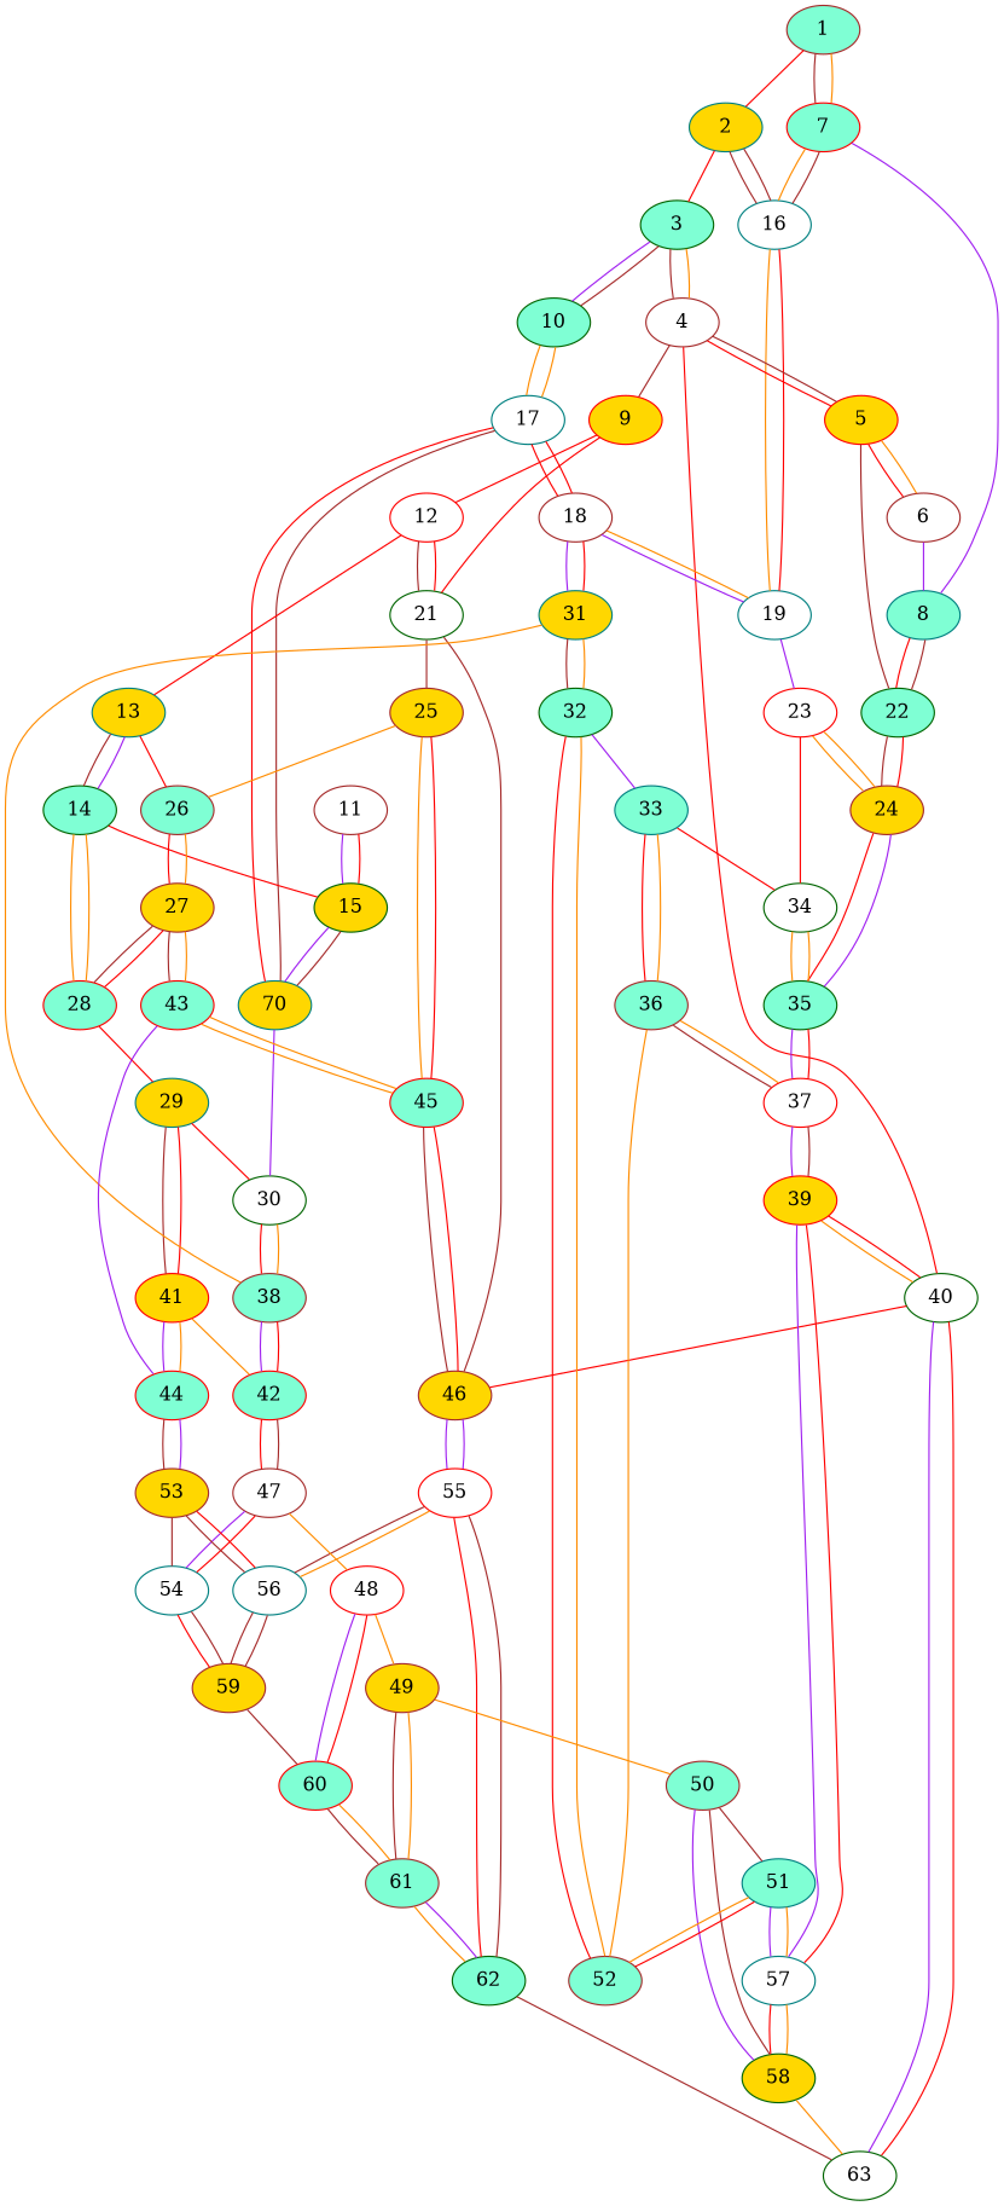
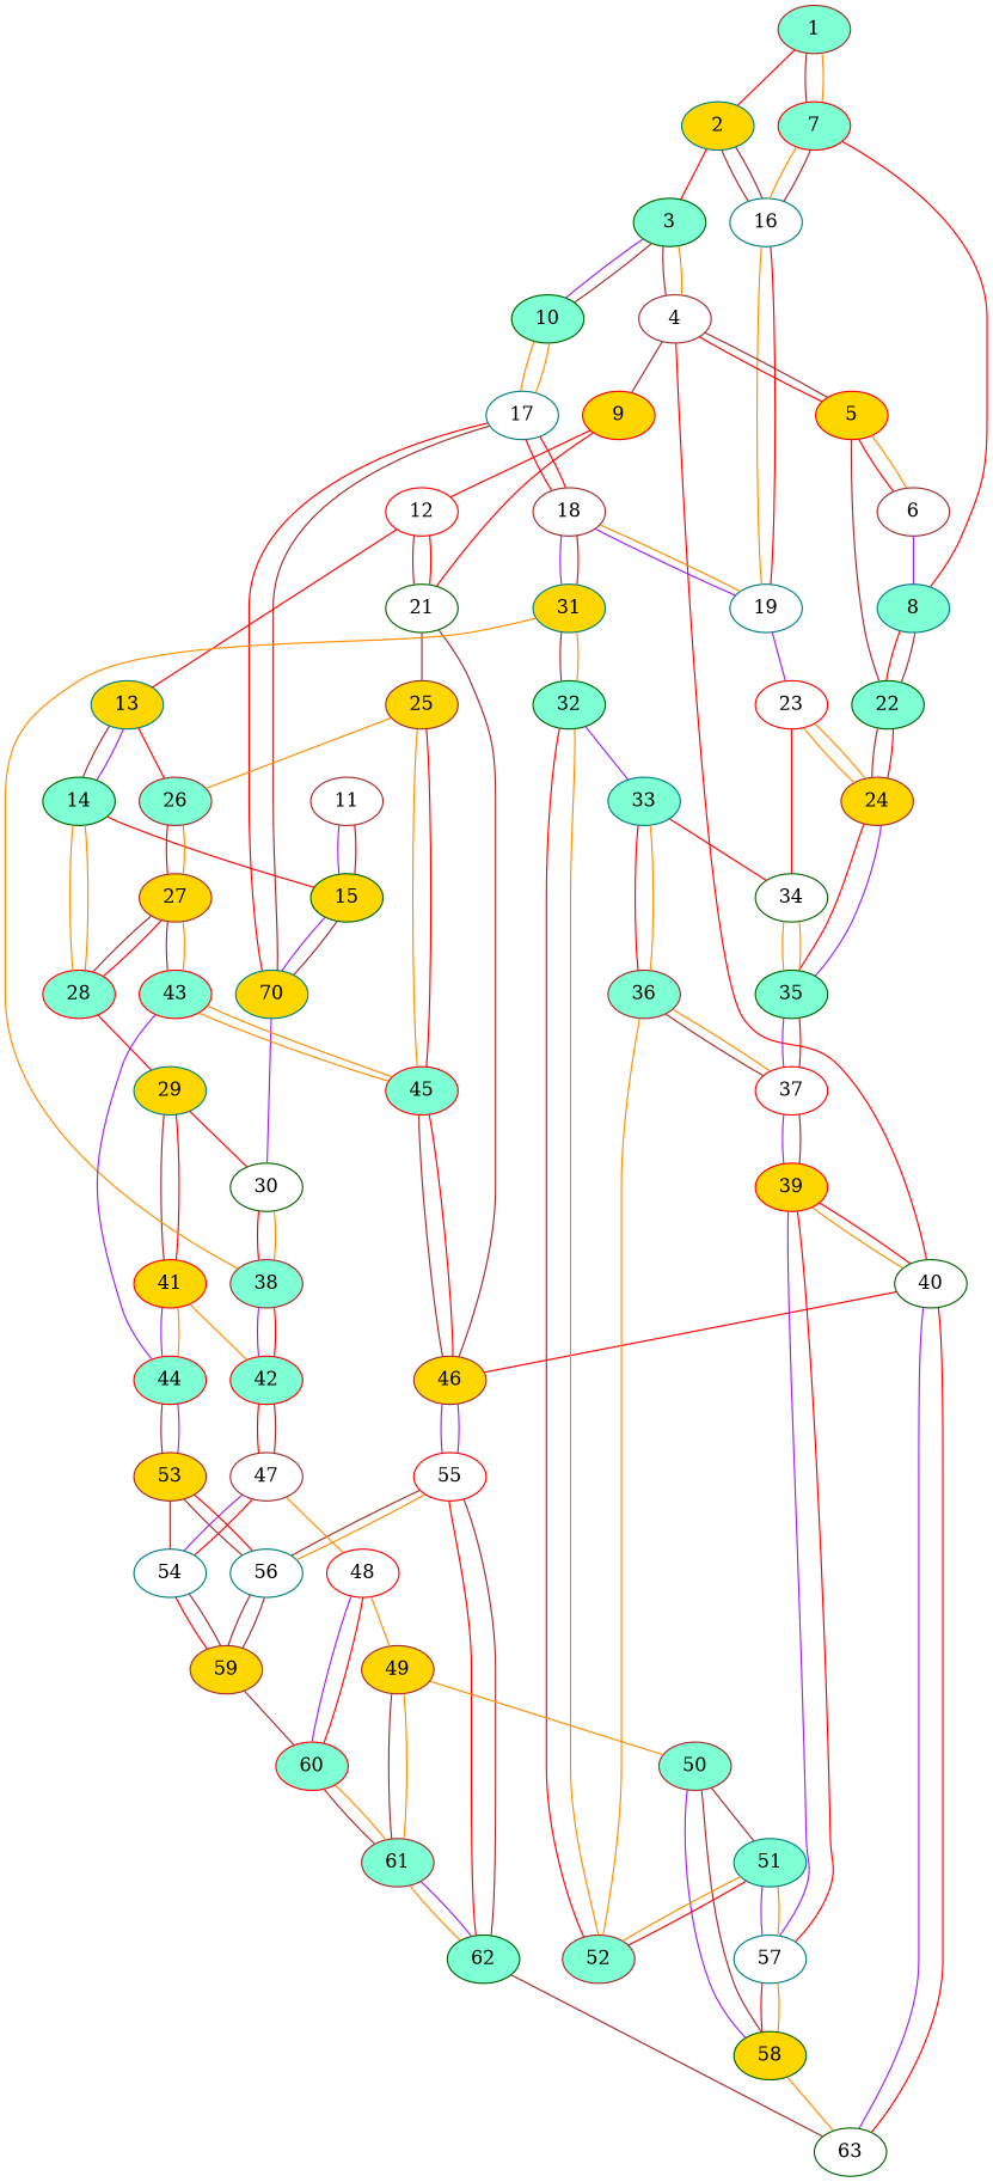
  graph {
    node [color=brown fillcolor=aquamarine style=filled]
    edge [color=red]
    2 [color=teal fillcolor=gold]
    1
    7 [color=red]
    3 [color=darkgreen]
    16 [color=teal fillcolor=white]
    8 [color=teal]
    4 [fillcolor=white]
    10 [color=darkgreen]
    19 [color=teal fillcolor=white]
    5 [color=red fillcolor=gold]
    9 [color=red fillcolor=gold]
    40 [color=darkgreen fillcolor=white]
    17 [color=teal fillcolor=white]
    6 [fillcolor=white]
    22 [color=darkgreen]
    12 [color=red fillcolor=white]
    21 [color=darkgreen fillcolor=white]
    46 [fillcolor=gold]
    63 [color=darkgreen fillcolor=white]
    24 [fillcolor=gold]
    13 [color=teal fillcolor=gold]
    25 [fillcolor=gold]
    11 [fillcolor=white]
    15 [color=darkgreen fillcolor=gold]
    n25 [color=teal fillcolor=gold label=70]
    18 [fillcolor=white]
    14 [color=darkgreen]
    26
    28 [color=red]
    27 [fillcolor=gold]
    29 [color=teal fillcolor=gold]
    30 [color=darkgreen fillcolor=white]
    23 [color=red fillcolor=white]
    31 [color=teal fillcolor=gold]
    38
    32 [color=darkgreen]
    34 [color=darkgreen fillcolor=white]
    45 [color=red]
    55 [color=red fillcolor=white]
    35 [color=darkgreen]
    37 [color=red fillcolor=white]
    43 [color=red]
    44 [color=red]
    41 [color=red fillcolor=gold]
    42 [color=red]
    33 [color=teal]
    52
    36
    39 [color=red fillcolor=gold]
    57 [color=teal fillcolor=white]
    47 [fillcolor=white]
    58 [color=darkgreen fillcolor=gold]
    53 [fillcolor=gold]
    48 [color=red fillcolor=white]
    54 [color=teal fillcolor=white]
    56 [color=teal fillcolor=white]
    62 [color=darkgreen]
    49 [fillcolor=gold]
    60 [color=red]
    59 [fillcolor=gold]
    50
    61
    51 [color=teal]
    2 -- 3
    2 -- 16 [color=brown]
    2 -- 16 [color=brown]
    1 -- 2
    1 -- 7 [color=brown]
    1 -- 7 [color=darkorange]
    7 -- 16 [color=darkorange]
    7 -- 16 [color=brown]
-   7 -- 8 [color=purple]
+   7 -- 8
    3 -- 4 [color=brown]
    3 -- 4 [color=darkorange]
    3 -- 10 [color=purple]
    3 -- 10 [color=brown]
    16 -- 19 [color=darkorange]
    16 -- 19
    8 -- 22
    8 -- 22 [color=brown]
    4 -- 5
    4 -- 5 [color=brown]
    4 -- 9 [color=brown]
    4 -- 40
    10 -- 17 [color=darkorange]
    10 -- 17 [color=darkorange]
    19 -- 23 [color=purple]
    5 -- 6
    5 -- 6 [color=darkorange]
    5 -- 22 [color=brown]
    9 -- 12
    9 -- 21
    40 -- 46
    40 -- 63 [color=purple]
    40 -- 63
    17 -- n25
    17 -- n25 [color=brown]
    17 -- 18
    17 -- 18
    6 -- 8 [color=purple]
    22 -- 24 [color=brown]
    22 -- 24
    12 -- 21 [color=brown]
    12 -- 21
    12 -- 13
    21 -- 46 [color=brown]
    21 -- 25 [color=brown]
    46 -- 55 [color=purple]
    46 -- 55 [color=purple]
    24 -- 35
    24 -- 35 [color=purple]
    13 -- 14 [color=brown]
    13 -- 14 [color=purple]
    13 -- 26
    25 -- 26 [color=darkorange]
    25 -- 45 [color=darkorange]
    25 -- 45
    11 -- 15 [color=purple]
    11 -- 15
    15 -- n25 [color=purple]
    15 -- n25 [color=brown]
    n25 -- 30 [color=purple]
    18 -- 19 [color=purple]
    18 -- 19 [color=darkorange]
    18 -- 31 [color=purple]
    18 -- 31
    14 -- 15
    14 -- 28 [color=darkorange]
    14 -- 28 [color=darkorange]
    26 -- 27
    26 -- 27 [color=darkorange]
    28 -- 29
    27 -- 28 [color=brown]
    27 -- 28
    27 -- 43 [color=brown]
    27 -- 43 [color=darkorange]
    29 -- 30
    29 -- 41 [color=brown]
    29 -- 41
    30 -- 38
    30 -- 38 [color=darkorange]
    23 -- 24 [color=darkorange]
    23 -- 24 [color=darkorange]
    23 -- 34
    31 -- 38 [color=darkorange]
    31 -- 32 [color=brown]
    31 -- 32 [color=darkorange]
    38 -- 42 [color=purple]
    38 -- 42
    32 -- 33 [color=purple]
    32 -- 52
    32 -- 52 [color=darkorange]
    34 -- 35 [color=darkorange]
    34 -- 35 [color=darkorange]
    45 -- 46 [color=brown]
    45 -- 46
    55 -- 56 [color=brown]
    55 -- 56 [color=darkorange]
    55 -- 62
    55 -- 62 [color=brown]
    35 -- 37 [color=purple]
    35 -- 37
    37 -- 39 [color=purple]
    37 -- 39 [color=brown]
    43 -- 45 [color=darkorange]
    43 -- 45 [color=darkorange]
    43 -- 44 [color=purple]
    44 -- 53 [color=brown]
    44 -- 53 [color=purple]
    41 -- 44 [color=purple]
    41 -- 44 [color=darkorange]
    41 -- 42 [color=darkorange]
    42 -- 47
    42 -- 47 [color=brown]
    33 -- 34
    33 -- 36
    33 -- 36 [color=darkorange]
    36 -- 37 [color=brown]
    36 -- 37 [color=darkorange]
    36 -- 52 [color=darkorange]
    39 -- 40 [color=darkorange]
    39 -- 40
    39 -- 57 [color=purple]
    39 -- 57
    57 -- 58
    57 -- 58 [color=darkorange]
    47 -- 48 [color=darkorange]
    47 -- 54 [color=purple]
    47 -- 54
    58 -- 63 [color=darkorange]
    53 -- 54 [color=brown]
    53 -- 56 [color=brown]
    53 -- 56
    48 -- 49 [color=darkorange]
    48 -- 60 [color=purple]
    48 -- 60
    54 -- 59
    54 -- 59 [color=brown]
    56 -- 59 [color=brown]
    56 -- 59 [color=brown]
    62 -- 63 [color=brown]
    49 -- 50 [color=darkorange]
    49 -- 61 [color=brown]
    49 -- 61 [color=darkorange]
    60 -- 61 [color=brown]
    60 -- 61 [color=darkorange]
    59 -- 60 [color=brown]
    50 -- 58 [color=purple]
    50 -- 58 [color=brown]
    50 -- 51 [color=brown]
    61 -- 62 [color=darkorange]
    61 -- 62 [color=purple]
    51 -- 52 [color=darkorange]
    51 -- 52
    51 -- 57 [color=purple]
    51 -- 57 [color=darkorange]
  }
